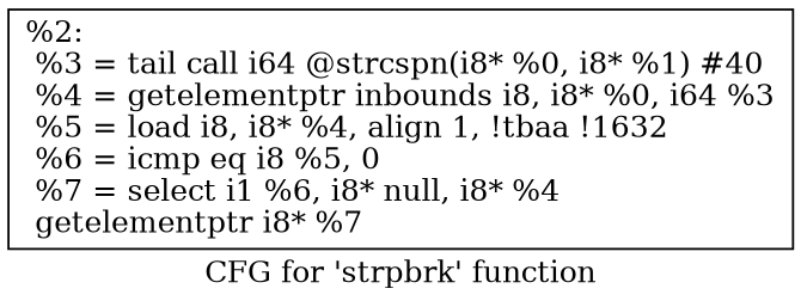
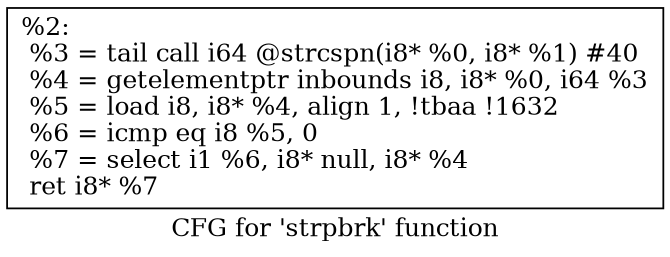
  digraph {
    label="CFG for 'strpbrk' function"
-   n1 [label="{%2:\l  %3 = tail call i64 @strcspn(i8* %0, i8* %1) #40\l  %4 = getelementptr inbounds i8, i8* %0, i64 %3\l  %5 = load i8, i8* %4, align 1, !tbaa !1632\l  %6 = icmp eq i8 %5, 0\l  %7 = select i1 %6, i8* null, i8* %4\l  getelementptr i8* %7\l}" shape=record]
+   n1 [label="{%2:\l  %3 = tail call i64 @strcspn(i8* %0, i8* %1) #40\l  %4 = getelementptr inbounds i8, i8* %0, i64 %3\l  %5 = load i8, i8* %4, align 1, !tbaa !1632\l  %6 = icmp eq i8 %5, 0\l  %7 = select i1 %6, i8* null, i8* %4\l  ret i8* %7\l}" shape=record]
  }
